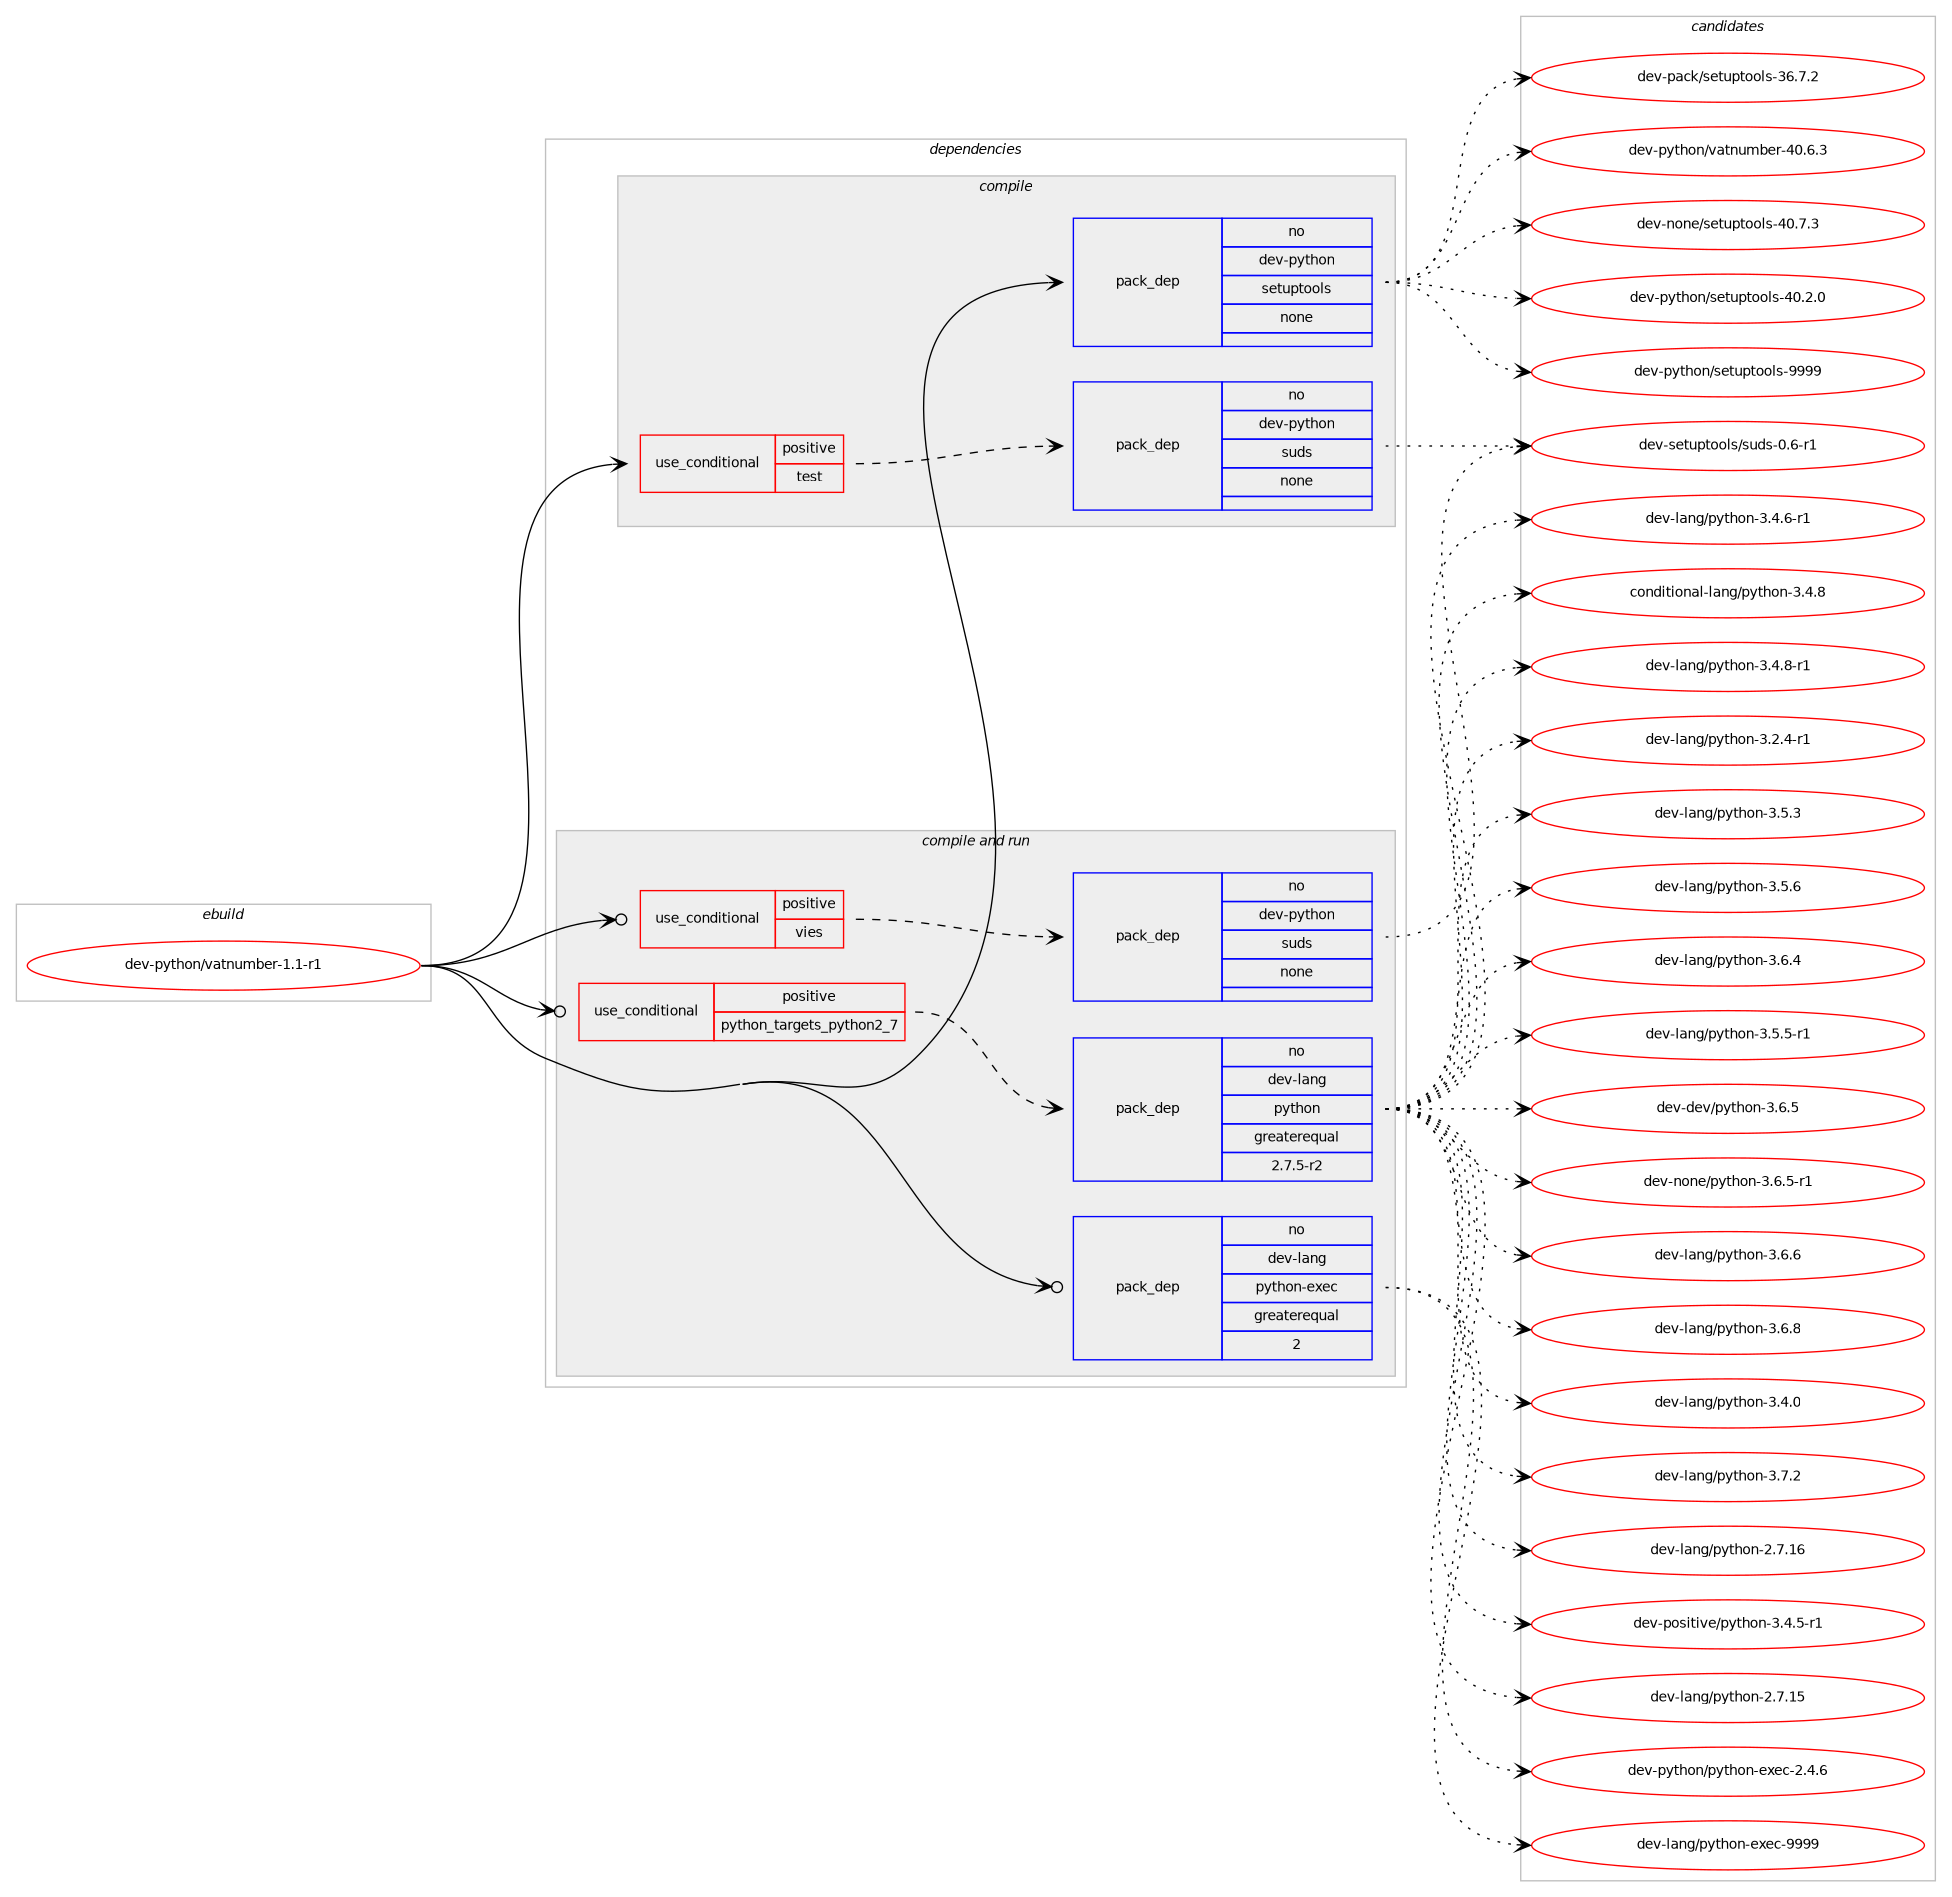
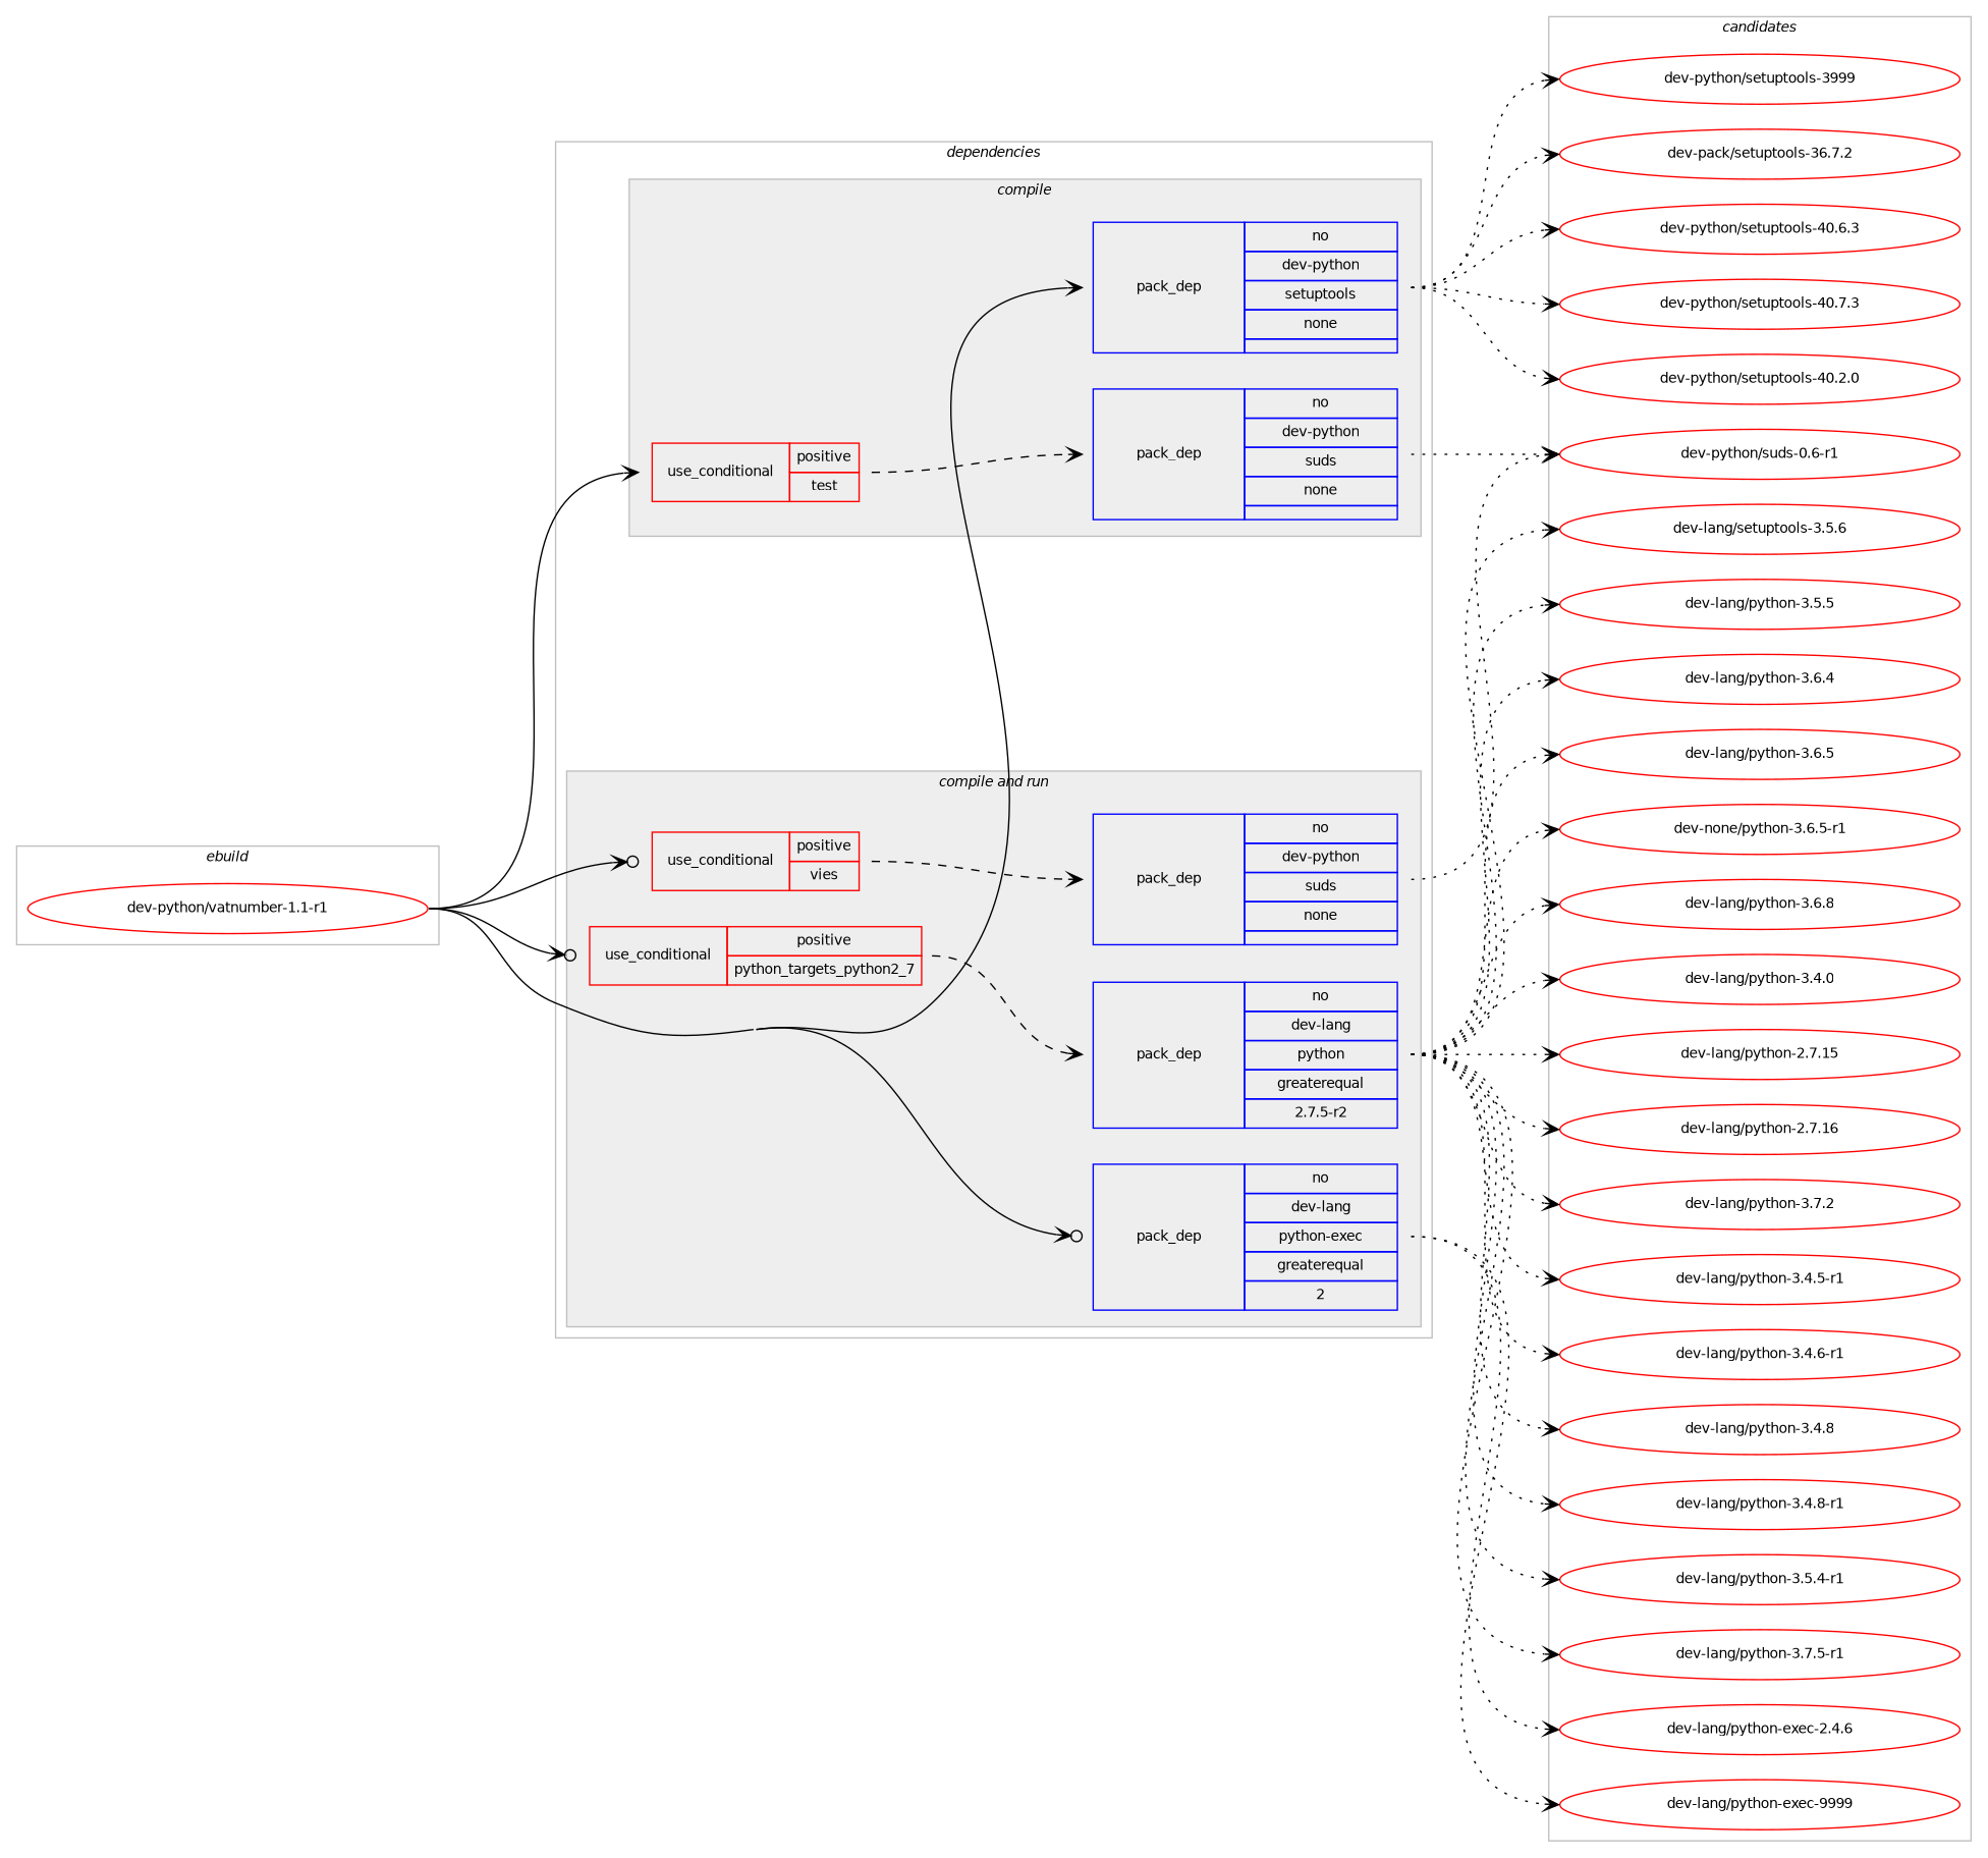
  digraph {
    compound=true
    concentrate=true
    fontname=Helvetica
    fontsize=10
    newrank=true
    rankdir=LR
    ranksep=1.5
    node [color=red fontname=Helvetica fontsize=10]
    edge [arrowhead=vee headport=w style=dotted tailport=e weight=100]
    n1 [label="dev-python/vatnumber-1.1-r1" width=4]
    n2 [color=blue label=<<TABLE BORDER="0" CELLBORDER="1" CELLSPACING="0" CELLPADDING="4" WIDTH="220"><TR><TD ROWSPAN="6" CELLPADDING="30">pack_dep</TD></TR><TR><TD WIDTH="110">no</TD></TR><TR><TD>dev-python</TD></TR><TR><TD>suds</TD></TR><TR><TD>none</TD></TR><TR><TD></TD></TR></TABLE>> shape=none]
    n3 [label=<<TABLE BORDER="0" CELLBORDER="1" CELLSPACING="0" CELLPADDING="4"><TR><TD ROWSPAN="3" CELLPADDING="10">use_conditional</TD></TR><TR><TD>positive</TD></TR><TR><TD>test</TD></TR></TABLE>> shape=none]
    n4 [color=blue label=<<TABLE BORDER="0" CELLBORDER="1" CELLSPACING="0" CELLPADDING="4" WIDTH="220"><TR><TD ROWSPAN="6" CELLPADDING="30">pack_dep</TD></TR><TR><TD WIDTH="110">no</TD></TR><TR><TD>dev-python</TD></TR><TR><TD>setuptools</TD></TR><TR><TD>none</TD></TR><TR><TD></TD></TR></TABLE>> shape=none]
    n5 [color=blue label=<<TABLE BORDER="0" CELLBORDER="1" CELLSPACING="0" CELLPADDING="4" WIDTH="220"><TR><TD ROWSPAN="6" CELLPADDING="30">pack_dep</TD></TR><TR><TD WIDTH="110">no</TD></TR><TR><TD>dev-lang</TD></TR><TR><TD>python</TD></TR><TR><TD>greaterequal</TD></TR><TR><TD>2.7.5-r2</TD></TR></TABLE>> shape=none]
    n6 [label=<<TABLE BORDER="0" CELLBORDER="1" CELLSPACING="0" CELLPADDING="4"><TR><TD ROWSPAN="3" CELLPADDING="10">use_conditional</TD></TR><TR><TD>positive</TD></TR><TR><TD>python_targets_python2_7</TD></TR></TABLE>> shape=none]
    n7 [color=blue label=<<TABLE BORDER="0" CELLBORDER="1" CELLSPACING="0" CELLPADDING="4" WIDTH="220"><TR><TD ROWSPAN="6" CELLPADDING="30">pack_dep</TD></TR><TR><TD WIDTH="110">no</TD></TR><TR><TD>dev-python</TD></TR><TR><TD>suds</TD></TR><TR><TD>none</TD></TR><TR><TD></TD></TR></TABLE>> shape=none]
    n8 [label=<<TABLE BORDER="0" CELLBORDER="1" CELLSPACING="0" CELLPADDING="4"><TR><TD ROWSPAN="3" CELLPADDING="10">use_conditional</TD></TR><TR><TD>positive</TD></TR><TR><TD>vies</TD></TR></TABLE>> shape=none]
    n9 [color=blue label=<<TABLE BORDER="0" CELLBORDER="1" CELLSPACING="0" CELLPADDING="4" WIDTH="220"><TR><TD ROWSPAN="6" CELLPADDING="30">pack_dep</TD></TR><TR><TD WIDTH="110">no</TD></TR><TR><TD>dev-lang</TD></TR><TR><TD>python-exec</TD></TR><TR><TD>greaterequal</TD></TR><TR><TD>2</TD></TR></TABLE>> shape=none]
-   n10 [label="dev-setuptools/suds-0.6-r1" width=4]
+   n10 [label="dev-python/suds-0.6-r1" width=4]
    n11 [label="dev-pack/setuptools-36.7.2" width=4]
-   n12 [label="dev-python/vatnumber-40.6.3" width=4]
-   n13 [label="dev-none/setuptools-40.7.3" width=4]
+   n12 [label="dev-python/setuptools-40.6.3" width=4]
+   n13 [label="dev-python/setuptools-40.7.3" width=4]
    n14 [label="dev-python/setuptools-40.2.0" width=4]
-   n15 [label="dev-python/setuptools-9999" width=4]
+   n15 [label="dev-python/setuptools-3999" width=4]
    n16 [label="dev-lang/python-2.7.15" width=4]
    n17 [label="dev-lang/python-2.7.16" width=4]
-   n18 [label="dev-positive/python-3.4.5-r1" width=4]
+   n18 [label="dev-lang/python-3.4.5-r1" width=4]
    n19 [label="dev-lang/python-3.4.6-r1" width=4]
-   n20 [label="conditional-lang/python-3.4.8" width=4]
+   n20 [label="dev-lang/python-3.4.8" width=4]
    n21 [label="dev-lang/python-3.4.8-r1" width=4]
-   n22 [label="dev-lang/python-3.2.4-r1" width=4]
-   n23 [label="dev-lang/python-3.5.3" width=4]
-   n24 [label="dev-lang/python-3.5.5-r1" width=4]
-   n25 [label="dev-lang/python-3.5.6" width=4]
+   n22 [label="dev-lang/python-3.5.4-r1" width=4]
+   n23 [label="dev-lang/python-3.5.5" width=4]
+   n24 [label="dev-lang/python-3.7.5-r1" width=4]
+   n25 [label="dev-lang/setuptools-3.5.6" width=4]
    n26 [label="dev-lang/python-3.6.4" width=4]
-   n27 [label="dev-dev/python-3.6.5" width=4]
+   n27 [label="dev-lang/python-3.6.5" width=4]
    n28 [label="dev-none/python-3.6.5-r1" width=4]
-   n29 [label="dev-lang/python-3.6.6" width=4]
    n30 [label="dev-lang/python-3.6.8" width=4]
    n31 [label="dev-lang/python-3.4.0" width=4]
    n32 [label="dev-lang/python-3.7.2" width=4]
-   n33 [label="dev-python/python-exec-2.4.6" width=4]
+   n33 [label="dev-lang/python-exec-2.4.6" width=4]
    n34 [label="dev-lang/python-exec-9999" width=4]
    subgraph cluster_1 {
      color=gray
      label=<<i>ebuild</i>>
      rank=same
      n1
    }
    subgraph cluster_2 {
      color=gray
      label=<<i>dependencies</i>>
      subgraph cluster_3 {
        color=gray
        fillcolor="#eeeeee"
        label=<<i>compile</i>>
        style=filled
        subgraph sub_4 {
          color=gray
          fillcolor="#eeeeee"
          label=<<i>compile</i>>
          style=filled
          n3
          subgraph sub_5 {
            color=gray
            fillcolor="#eeeeee"
            label=<<i>compile</i>>
            style=filled
            n2
          }
        }
        subgraph sub_6 {
          color=gray
          fillcolor="#eeeeee"
          label=<<i>compile</i>>
          style=filled
          n4
        }
      }
      subgraph cluster_7 {
        color=gray
        fillcolor="#eeeeee"
        label=<<i>compile and run</i>>
        style=filled
        subgraph sub_8 {
          color=gray
          fillcolor="#eeeeee"
          label=<<i>compile and run</i>>
          style=filled
          n6
          subgraph sub_9 {
            color=gray
            fillcolor="#eeeeee"
            label=<<i>compile and run</i>>
            style=filled
            n5
          }
        }
        subgraph sub_10 {
          color=gray
          fillcolor="#eeeeee"
          label=<<i>compile and run</i>>
          style=filled
          n8
          subgraph sub_11 {
            color=gray
            fillcolor="#eeeeee"
            label=<<i>compile and run</i>>
            style=filled
            n7
          }
        }
        subgraph sub_12 {
          color=gray
          fillcolor="#eeeeee"
          label=<<i>compile and run</i>>
          style=filled
          n9
        }
      }
      subgraph cluster_13 {
        color=gray
        fillcolor="#eeeeee"
        label=<<i>run</i>>
        style=filled
      }
    }
    subgraph cluster_14 {
      color=gray
      label=<<i>candidates</i>>
      rank=same
      subgraph sub_15 {
        color=black
        label=<<i>candidates</i>>
        nodesep=1
        rank=same
        n10
      }
      subgraph sub_16 {
        color=black
        label=<<i>candidates</i>>
        nodesep=1
        rank=same
        n11
        n12
        n13
        n14
        n15
      }
      subgraph sub_17 {
        color=black
        label=<<i>candidates</i>>
        nodesep=1
        rank=same
        n16
        n17
        n18
        n19
        n20
        n21
        n22
        n23
        n24
        n25
        n26
        n27
        n28
-       n29
        n30
        n31
        n32
      }
      subgraph sub_18 {
        color=black
        label=<<i>candidates</i>>
        nodesep=1
        rank=same
        n10
      }
      subgraph sub_19 {
        color=black
        label=<<i>candidates</i>>
        nodesep=1
        rank=same
        n33
        n34
      }
    }
    n1 -> n3 [style=solid weight=20]
    n1 -> n4 [style=solid weight=20]
    n1 -> n6 [arrowhead=odotvee style=solid weight=20]
    n1 -> n8 [arrowhead=odotvee style=solid weight=20]
    n1 -> n9 [arrowhead=odotvee style=solid weight=20]
    n2 -> n10
    n3 -> n2 [style=dashed weight=20]
    n4 -> n11
    n4 -> n12
    n4 -> n13
    n4 -> n14
    n4 -> n15
    n5 -> n16
    n5 -> n17
    n5 -> n18
    n5 -> n19
    n5 -> n20
    n5 -> n21
    n5 -> n22
    n5 -> n23
    n5 -> n24
    n5 -> n25
    n5 -> n26
    n5 -> n27
    n5 -> n28
-   n5 -> n29
    n5 -> n30
    n5 -> n31
    n5 -> n32
    n6 -> n5 [style=dashed weight=20]
    n7 -> n10
    n8 -> n7 [style=dashed weight=20]
    n9 -> n33
    n9 -> n34
  }
